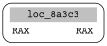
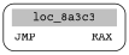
  digraph {
    fontname="Courier Prime"
-   n1 [fontname="Courier Prime" label=<<table border="0" cellborder="0" cellpadding="3"><tr><td align="center" colspan="2" bgcolor="grey">loc_8a3c3</td></tr><tr><td align="left">RAX        RAX</td></tr></table>> shape=Mrecord]
+   n1 [fontname="Courier Prime" label=<<table border="0" cellborder="0" cellpadding="3"><tr><td align="center" colspan="2" bgcolor="grey">loc_8a3c3</td></tr><tr><td align="left">JMP        RAX</td></tr></table>> shape=Mrecord]
  }
